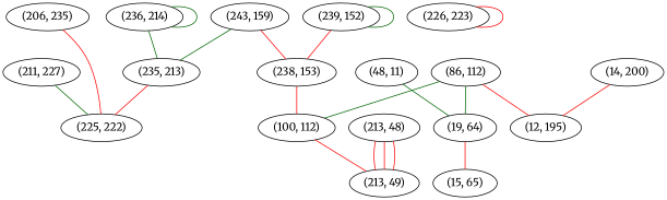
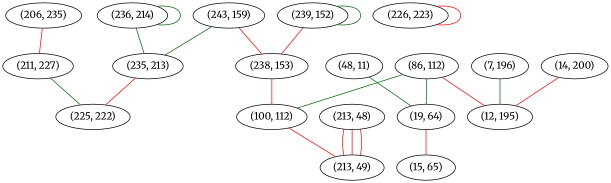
  graph {
    fontname=Merriweather
    node [fontname=Merriweather]
    edge [color=red fontname=Merriweather weight=1]
    "(206, 235)"
    "(211, 227)"
    "(225, 222)"
    "(243, 159)"
    "(238, 153)"
    "(235, 213)"
    "(100, 112)"
    "(48, 11)"
    "(19, 64)"
    "(15, 65)"
    "(239, 152)"
    "(236, 214)"
    "(226, 223)"
    "(213, 49)"
    "(86, 112)"
    "(12, 195)"
+   "(7, 196)"
    "(213, 48)"
    "(14, 200)"
-   "(206, 235)" -- "(225, 222)"
+   "(206, 235)" -- "(211, 227)"
    "(211, 227)" -- "(225, 222)" [color=darkgreen]
    "(243, 159)" -- "(238, 153)"
    "(243, 159)" -- "(235, 213)" [color=darkgreen]
    "(238, 153)" -- "(100, 112)"
    "(235, 213)" -- "(225, 222)"
    "(100, 112)" -- "(213, 49)"
    "(48, 11)" -- "(19, 64)" [color=darkgreen]
    "(19, 64)" -- "(15, 65)"
    "(239, 152)" -- "(238, 153)"
    "(239, 152)" -- "(239, 152)" [color=darkgreen weight=2]
    "(236, 214)" -- "(235, 213)" [color=darkgreen]
    "(236, 214)" -- "(236, 214)" [color=darkgreen weight=2]
    "(226, 223)" -- "(226, 223)" [weight=2]
    "(86, 112)" -- "(100, 112)" [color=darkgreen]
    "(86, 112)" -- "(19, 64)" [color=darkgreen]
    "(86, 112)" -- "(12, 195)"
+   "(7, 196)" -- "(12, 195)" [color=darkgreen]
    "(213, 48)" -- "(213, 49)"
    "(213, 48)" -- "(213, 49)"
    "(213, 48)" -- "(213, 49)"
    "(14, 200)" -- "(12, 195)"
  }
